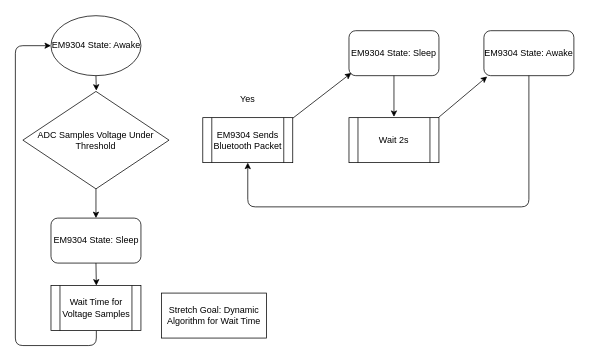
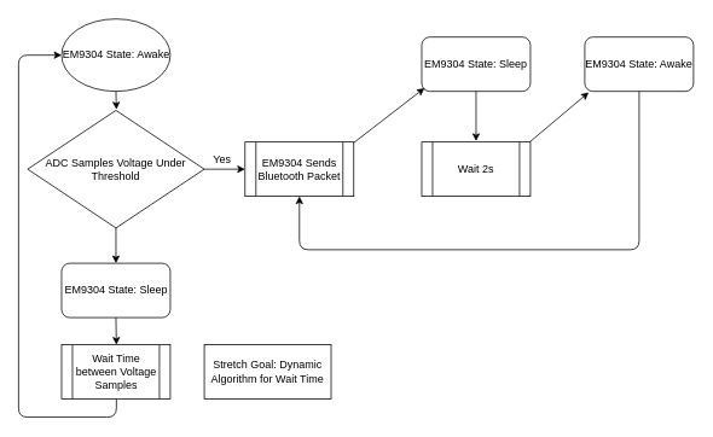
  <mxCell id="0" />
  <mxCell id="1" parent="0" />
  <mxCell id="2" value="EM9304 State: Sleep" style="rounded=1;whiteSpace=wrap;html=1;" vertex="1" parent="1"><mxGeometry x="465" y="40" width="120" height="60" as="geometry" /></mxCell>
  <mxCell id="3" value="EM9304 State: Awake" style="rounded=1;whiteSpace=wrap;html=1;" vertex="1" parent="1"><mxGeometry x="645" y="40" width="120" height="60" as="geometry" /></mxCell>
  <mxCell id="4" value="ADC Samples Voltage Under Threshold" style="rhombus;whiteSpace=wrap;html=1;" vertex="1" parent="1"><mxGeometry x="30" y="121" width="195" height="130" as="geometry" /></mxCell>
  <mxCell id="5" value="EM9304 State: Awake" style="ellipse;whiteSpace=wrap;html=1;" vertex="1" parent="1"><mxGeometry x="67.5" y="20" width="120" height="80" as="geometry" /></mxCell>
+ <mxCell id="6" value="" style="endArrow=classic;html=1;exitX=1;exitY=0.5;exitDx=0;exitDy=0;entryX=0;entryY=0.5;entryDx=0;entryDy=0;entryPerimeter=0;" edge="1" parent="1" source="4" target="18"><mxGeometry width="50" height="50" relative="1" as="geometry"><mxPoint x="45" y="400.5" as="sourcePoint" /><mxPoint x="275" y="186" as="targetPoint" /></mxGeometry></mxCell>
  <mxCell id="7" value="" style="endArrow=classic;html=1;entryX=0.026;entryY=0.94;entryDx=0;entryDy=0;entryPerimeter=0;exitX=0.992;exitY=0.025;exitDx=0;exitDy=0;exitPerimeter=0;" edge="1" parent="1" source="18" target="2"><mxGeometry width="50" height="50" relative="1" as="geometry"><mxPoint x="393" y="150" as="sourcePoint" /><mxPoint x="55" y="235" as="targetPoint" /></mxGeometry></mxCell>
  <mxCell id="8" value="" style="endArrow=classic;html=1;exitX=0.5;exitY=1;exitDx=0;exitDy=0;" edge="1" parent="1" source="2"><mxGeometry width="50" height="50" relative="1" as="geometry"><mxPoint x="5" y="285" as="sourcePoint" /><mxPoint x="525" y="155" as="targetPoint" /></mxGeometry></mxCell>
  <mxCell id="9" value="" style="endArrow=classic;html=1;exitX=0.5;exitY=1;exitDx=0;exitDy=0;entryX=0.5;entryY=1;entryDx=0;entryDy=0;" edge="1" parent="1" source="3" target="18"><mxGeometry width="50" height="50" relative="1" as="geometry"><mxPoint x="5" y="285" as="sourcePoint" /><mxPoint x="335" y="215" as="targetPoint" /><Array as="points"><mxPoint x="705" y="275" /><mxPoint x="330" y="275" /></Array></mxGeometry></mxCell>
  <mxCell id="10" value="" style="endArrow=classic;html=1;exitX=0.983;exitY=0.017;exitDx=0;exitDy=0;exitPerimeter=0;entryX=0.036;entryY=1.019;entryDx=0;entryDy=0;entryPerimeter=0;" edge="1" parent="1" source="17" target="3"><mxGeometry width="50" height="50" relative="1" as="geometry"><mxPoint x="583" y="161" as="sourcePoint" /><mxPoint x="55" y="305" as="targetPoint" /></mxGeometry></mxCell>
- <mxCell id="11" value="Yes" style="text;html=1;strokeColor=none;fillColor=none;align=center;verticalAlign=middle;whiteSpace=wrap;rounded=0;" vertex="1" parent="1"><mxGeometry x="310" y="121" width="40" height="20" as="geometry" /></mxCell>
+ <mxCell id="11" value="Yes" style="text;html=1;strokeColor=none;fillColor=none;align=center;verticalAlign=middle;whiteSpace=wrap;rounded=0;" vertex="1" parent="1"><mxGeometry x="225" y="166" width="40" height="20" as="geometry" /></mxCell>
  <mxCell id="12" value="EM9304 State: Sleep" style="rounded=1;whiteSpace=wrap;html=1;" vertex="1" parent="1"><mxGeometry x="67.5" y="290" width="120" height="60" as="geometry" /></mxCell>
  <mxCell id="13" value="" style="endArrow=classic;html=1;exitX=0.5;exitY=1;exitDx=0;exitDy=0;" edge="1" parent="1" source="4" target="12"><mxGeometry width="50" height="50" relative="1" as="geometry"><mxPoint x="50" y="450" as="sourcePoint" /><mxPoint x="100" y="400" as="targetPoint" /></mxGeometry></mxCell>
  <mxCell id="14" value="" style="endArrow=classic;html=1;exitX=0.5;exitY=1;exitDx=0;exitDy=0;entryX=0.5;entryY=0;entryDx=0;entryDy=0;" edge="1" parent="1" source="12"><mxGeometry width="50" height="50" relative="1" as="geometry"><mxPoint x="50" y="540" as="sourcePoint" /><mxPoint x="128" y="380" as="targetPoint" /></mxGeometry></mxCell>
  <mxCell id="15" value="" style="endArrow=classic;html=1;exitX=0.5;exitY=1;exitDx=0;exitDy=0;entryX=0;entryY=0.5;entryDx=0;entryDy=0;" edge="1" parent="1" target="5"><mxGeometry width="50" height="50" relative="1" as="geometry"><mxPoint x="128" y="440" as="sourcePoint" /><mxPoint x="40" y="50" as="targetPoint" /><Array as="points"><mxPoint x="128" y="460" /><mxPoint x="20" y="460" /><mxPoint x="20" y="60" /></Array></mxGeometry></mxCell>
  <mxCell id="16" value="" style="endArrow=classic;html=1;exitX=0.5;exitY=1;exitDx=0;exitDy=0;" edge="1" parent="1" source="5"><mxGeometry width="50" height="50" relative="1" as="geometry"><mxPoint x="0" y="620" as="sourcePoint" /><mxPoint x="128" y="120" as="targetPoint" /></mxGeometry></mxCell>
  <mxCell id="17" value="Wait 2s " style="shape=process;whiteSpace=wrap;html=1;backgroundOutline=1;" vertex="1" parent="1"><mxGeometry x="465" y="156" width="120" height="60" as="geometry" /></mxCell>
  <mxCell id="18" value="EM9304 Sends Bluetooth Packet" style="shape=process;whiteSpace=wrap;html=1;backgroundOutline=1;" vertex="1" parent="1"><mxGeometry x="270" y="156" width="120" height="60" as="geometry" /></mxCell>
- <mxCell id="19" value="Wait Time for Voltage Samples" style="shape=process;whiteSpace=wrap;html=1;backgroundOutline=1;" vertex="1" parent="1"><mxGeometry x="67.5" y="380" width="120" height="60" as="geometry" /></mxCell>
- <mxCell id="20" value="Stretch Goal: Dynamic Algorithm for Wait Time" style="rounded=0;whiteSpace=wrap;html=1;" vertex="1" parent="1"><mxGeometry x="215" y="390" width="140" height="60" as="geometry" /></mxCell>
+ <mxCell id="19" value="Wait Time between Voltage Samples" style="shape=process;whiteSpace=wrap;html=1;backgroundOutline=1;" vertex="1" parent="1"><mxGeometry x="67.5" y="380" width="120" height="60" as="geometry" /></mxCell>
+ <mxCell id="20" value="Stretch Goal: Dynamic Algorithm for Wait Time" style="rounded=0;whiteSpace=wrap;html=1;" vertex="1" parent="1"><mxGeometry x="225" y="380" width="140" height="60" as="geometry" /></mxCell>
